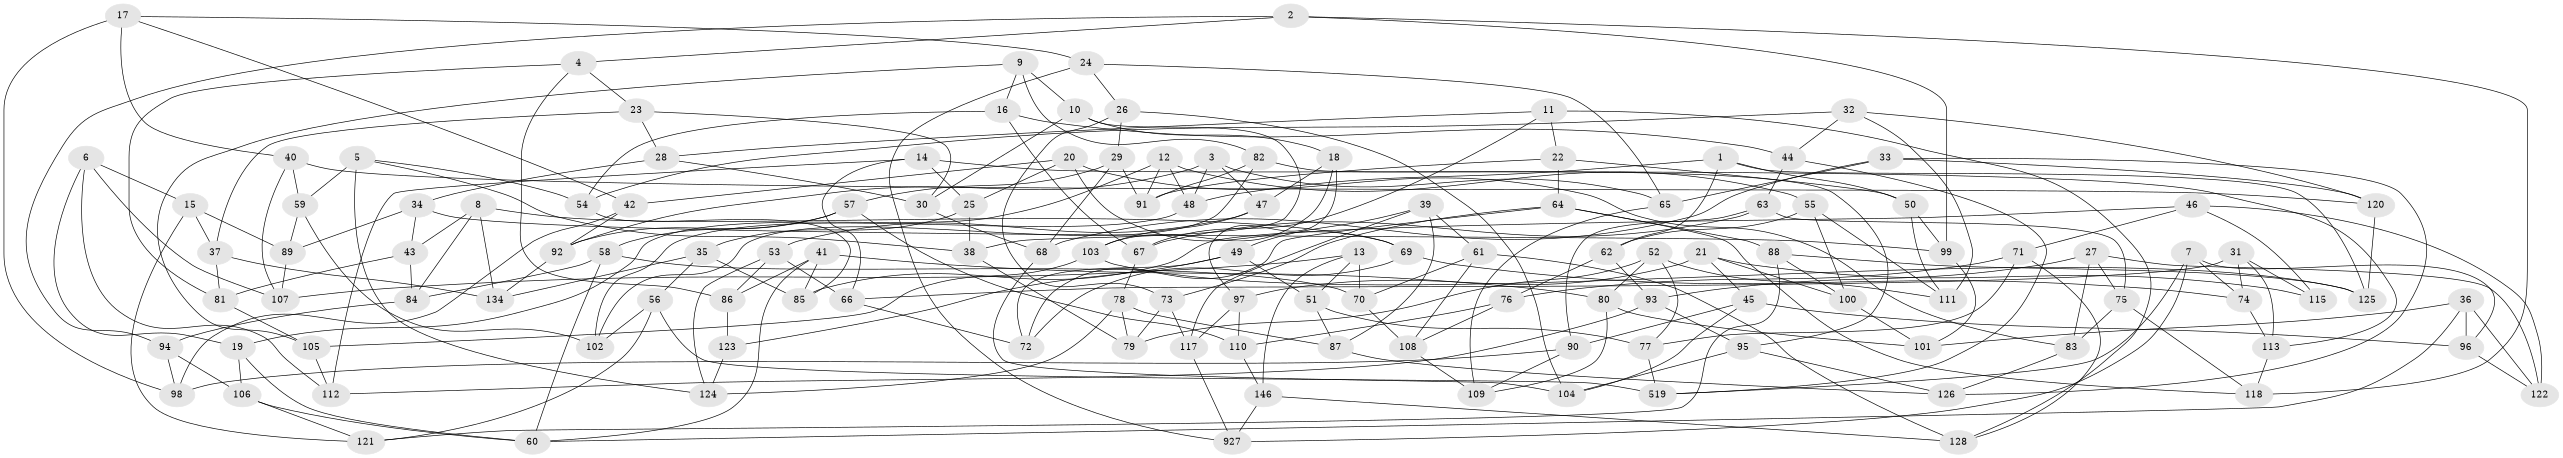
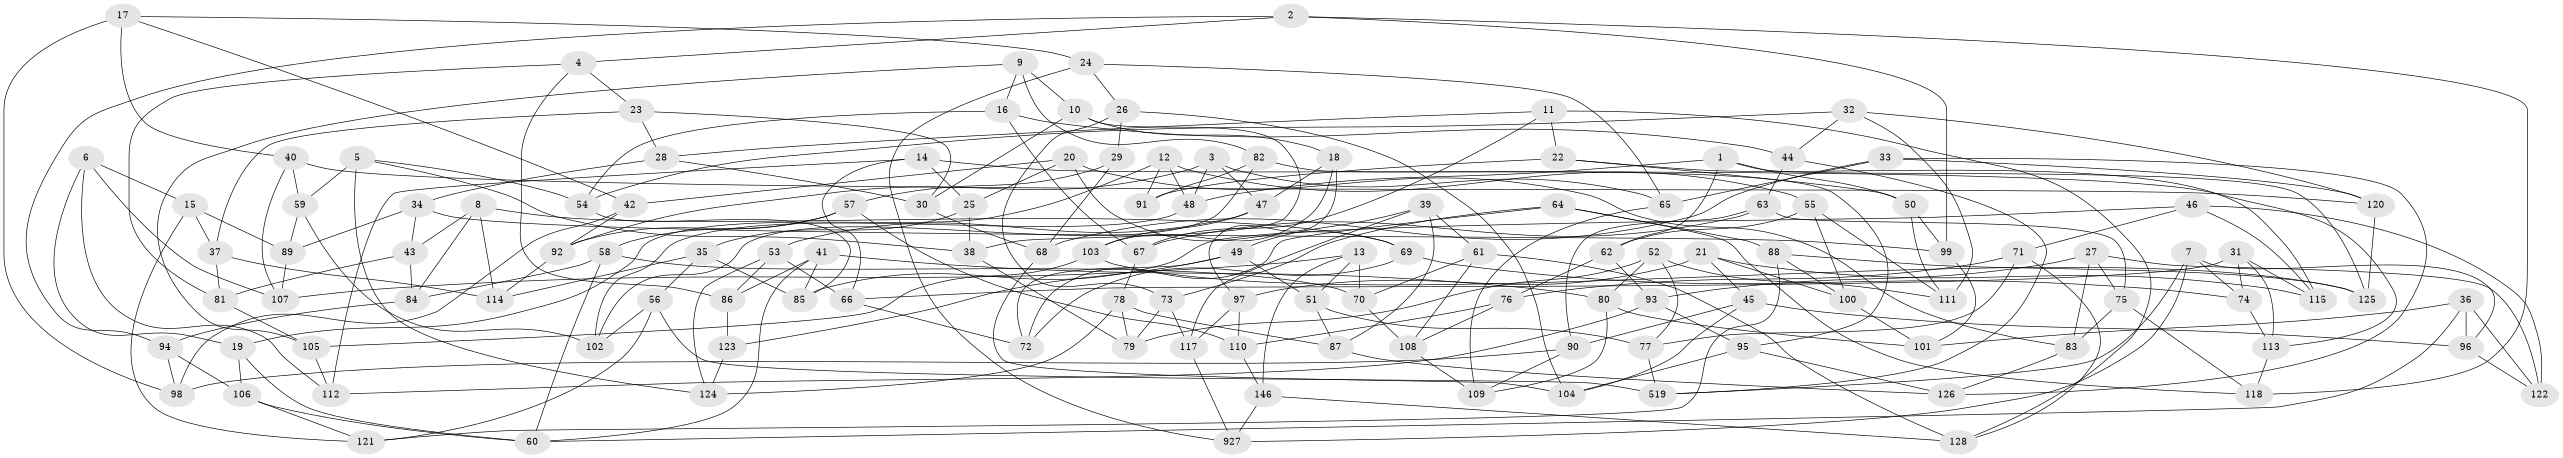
  graph {
    node [color=gray90 style=filled]
    1
    48
    50
    62
    125
    102
    99
    111
    93
    76
    2
    4
    94
    118
    23
    81
    86
    98
    106
    101
    3
    47
    65
    92
    103
    53
    109
-   114 [label=134]
+   114
    30
    28
    37
    105
    123
    5
    38
    54
    59
    124
    79
    85
    89
    6
    15
    19
    107
    112
    121
    60
    7
    74
    96
    n52 [label=519]
    n53 [label=927]
    113
    122
    8
    43
    69
    84
    72
    9
    10
    16
    82
    18
    67
    44
    91
    95
    97
    68
    11
    22
    128
    115
    34
    78
    12
    55
    100
    13
    51
    70
    n84 [label=146]
    87
    77
    108
    14
    25
    66
    35
    63
    17
    24
    40
    42
    26
    120
    117
    110
    20
    83
    126
    21
    45
    104
    90
    29
    73
    56
    57
    27
    75
    58
    31
    32
    33
    36
    39
    49
    61
    41
    80
    46
    71
    52
    64
    88
    1 -- 48
    1 -- 50
    1 -- 62
    1 -- 125
    48 -- 102
    50 -- 99
    50 -- 111
    62 -- 93
    62 -- 76
    99 -- 101
    93 -- 112
    93 -- 95
    76 -- 108
    76 -- 110
    2 -- 99
    2 -- 4
    2 -- 94
    2 -- 118
    4 -- 23
    4 -- 81
    4 -- 86
    94 -- 98
    94 -- 106
    23 -- 30
    23 -- 28
    23 -- 37
    81 -- 105
    86 -- 123
    106 -- 121
    106 -- 60
    3 -- 48
    3 -- 47
    3 -- 65
    3 -- 92
    47 -- 103
    47 -- 53
    65 -- 109
    92 -- 114
    103 -- 125
    103 -- 105
    53 -- 86
    53 -- 124
    53 -- 66
    30 -- 68
    28 -- 30
    28 -- 34
    37 -- 81
    37 -- 114
    105 -- 112
    123 -- 124
    5 -- 38
    5 -- 54
    5 -- 59
    5 -- 124
    38 -- 79
    54 -- 85
    59 -- 102
    59 -- 89
    89 -- 107
    6 -- 15
    6 -- 19
    6 -- 107
    6 -- 112
    15 -- 37
    15 -- 89
    15 -- 121
    19 -- 106
    19 -- 60
    7 -- 74
    7 -- 96
    7 -- n52
    7 -- n53
    74 -- 113
    96 -- 122
    113 -- 118
    8 -- 114
    8 -- 43
    8 -- 69
    8 -- 84
    43 -- 81
    43 -- 84
    69 -- 74
    69 -- 72
    84 -- 94
    9 -- 105
    9 -- 10
    9 -- 16
    9 -- 82
    10 -- 30
    10 -- 38
    10 -- 18
    16 -- 54
    16 -- 67
    16 -- 44
    82 -- 102
    82 -- 91
    82 -- 95
    18 -- 47
    18 -- 103
    18 -- 97
    67 -- 78
    44 -- n52
    44 -- 63
    95 -- 126
    95 -- 104
    97 -- 117
    97 -- 110
    68 -- 104
    11 -- 28
    11 -- 67
    11 -- 22
    11 -- 128
    22 -- 50
    22 -- 91
-   22 -- 64
+   22 -- 115
    34 -- 99
    34 -- 89
    34 -- 43
    78 -- 124
    78 -- 79
    78 -- 87
    12 -- 48
    12 -- 19
    12 -- 91
    12 -- 55
    55 -- 62
    55 -- 111
    55 -- 100
    100 -- 101
    13 -- 107
    13 -- 51
    13 -- 70
    13 -- n84
    51 -- 87
    51 -- 77
    70 -- 108
    n84 -- n53
    n84 -- 128
    87 -- 126
    77 -- n52
    108 -- 109
    14 -- 112
    14 -- 113
    14 -- 25
    14 -- 66
    25 -- 38
    25 -- 35
    66 -- 72
    35 -- 114
    35 -- 85
    35 -- 56
    63 -- 67
    63 -- 90
    63 -- 75
    17 -- 98
    17 -- 24
    17 -- 40
    17 -- 42
    24 -- 65
    24 -- n53
    24 -- 26
    40 -- 59
    40 -- 107
    40 -- 120
    42 -- 98
    42 -- 92
    26 -- 104
    26 -- 29
    26 -- 73
    120 -- 125
    117 -- n53
    110 -- n84
    20 -- 69
    20 -- 25
    20 -- 42
    20 -- 83
    83 -- 126
    21 -- 97
    21 -- 115
    21 -- 100
    21 -- 45
    45 -- 96
    45 -- 104
    45 -- 90
    90 -- 98
    90 -- 109
-   29 -- 91
    29 -- 68
    29 -- 57
    73 -- 79
    73 -- 117
    56 -- 102
    56 -- 121
    56 -- n52
    57 -- 92
    57 -- 110
    57 -- 58
    27 -- 93
    27 -- 122
    27 -- 83
    27 -- 75
    75 -- 118
    75 -- 83
    58 -- 60
    58 -- 84
    58 -- 70
    31 -- 74
    31 -- 113
    31 -- 115
    31 -- 66
    32 -- 111
    32 -- 54
    32 -- 44
    32 -- 120
    33 -- 65
    33 -- 68
    33 -- 120
    33 -- 126
    36 -- 101
    36 -- 60
    36 -- 96
    36 -- 122
    39 -- 87
    39 -- 117
    39 -- 49
    39 -- 61
    49 -- 123
    49 -- 72
    49 -- 51
    61 -- 128
    61 -- 70
    61 -- 108
    41 -- 86
    41 -- 85
    41 -- 60
    41 -- 80
    80 -- 101
    80 -- 109
    46 -- 85
    46 -- 122
    46 -- 115
    46 -- 71
    71 -- 76
    71 -- 128
    71 -- 77
    52 -- 111
    52 -- 79
    52 -- 77
    52 -- 80
    64 -- 118
    64 -- 72
    64 -- 73
    64 -- 88
    88 -- 125
    88 -- 121
    88 -- 100
  }
